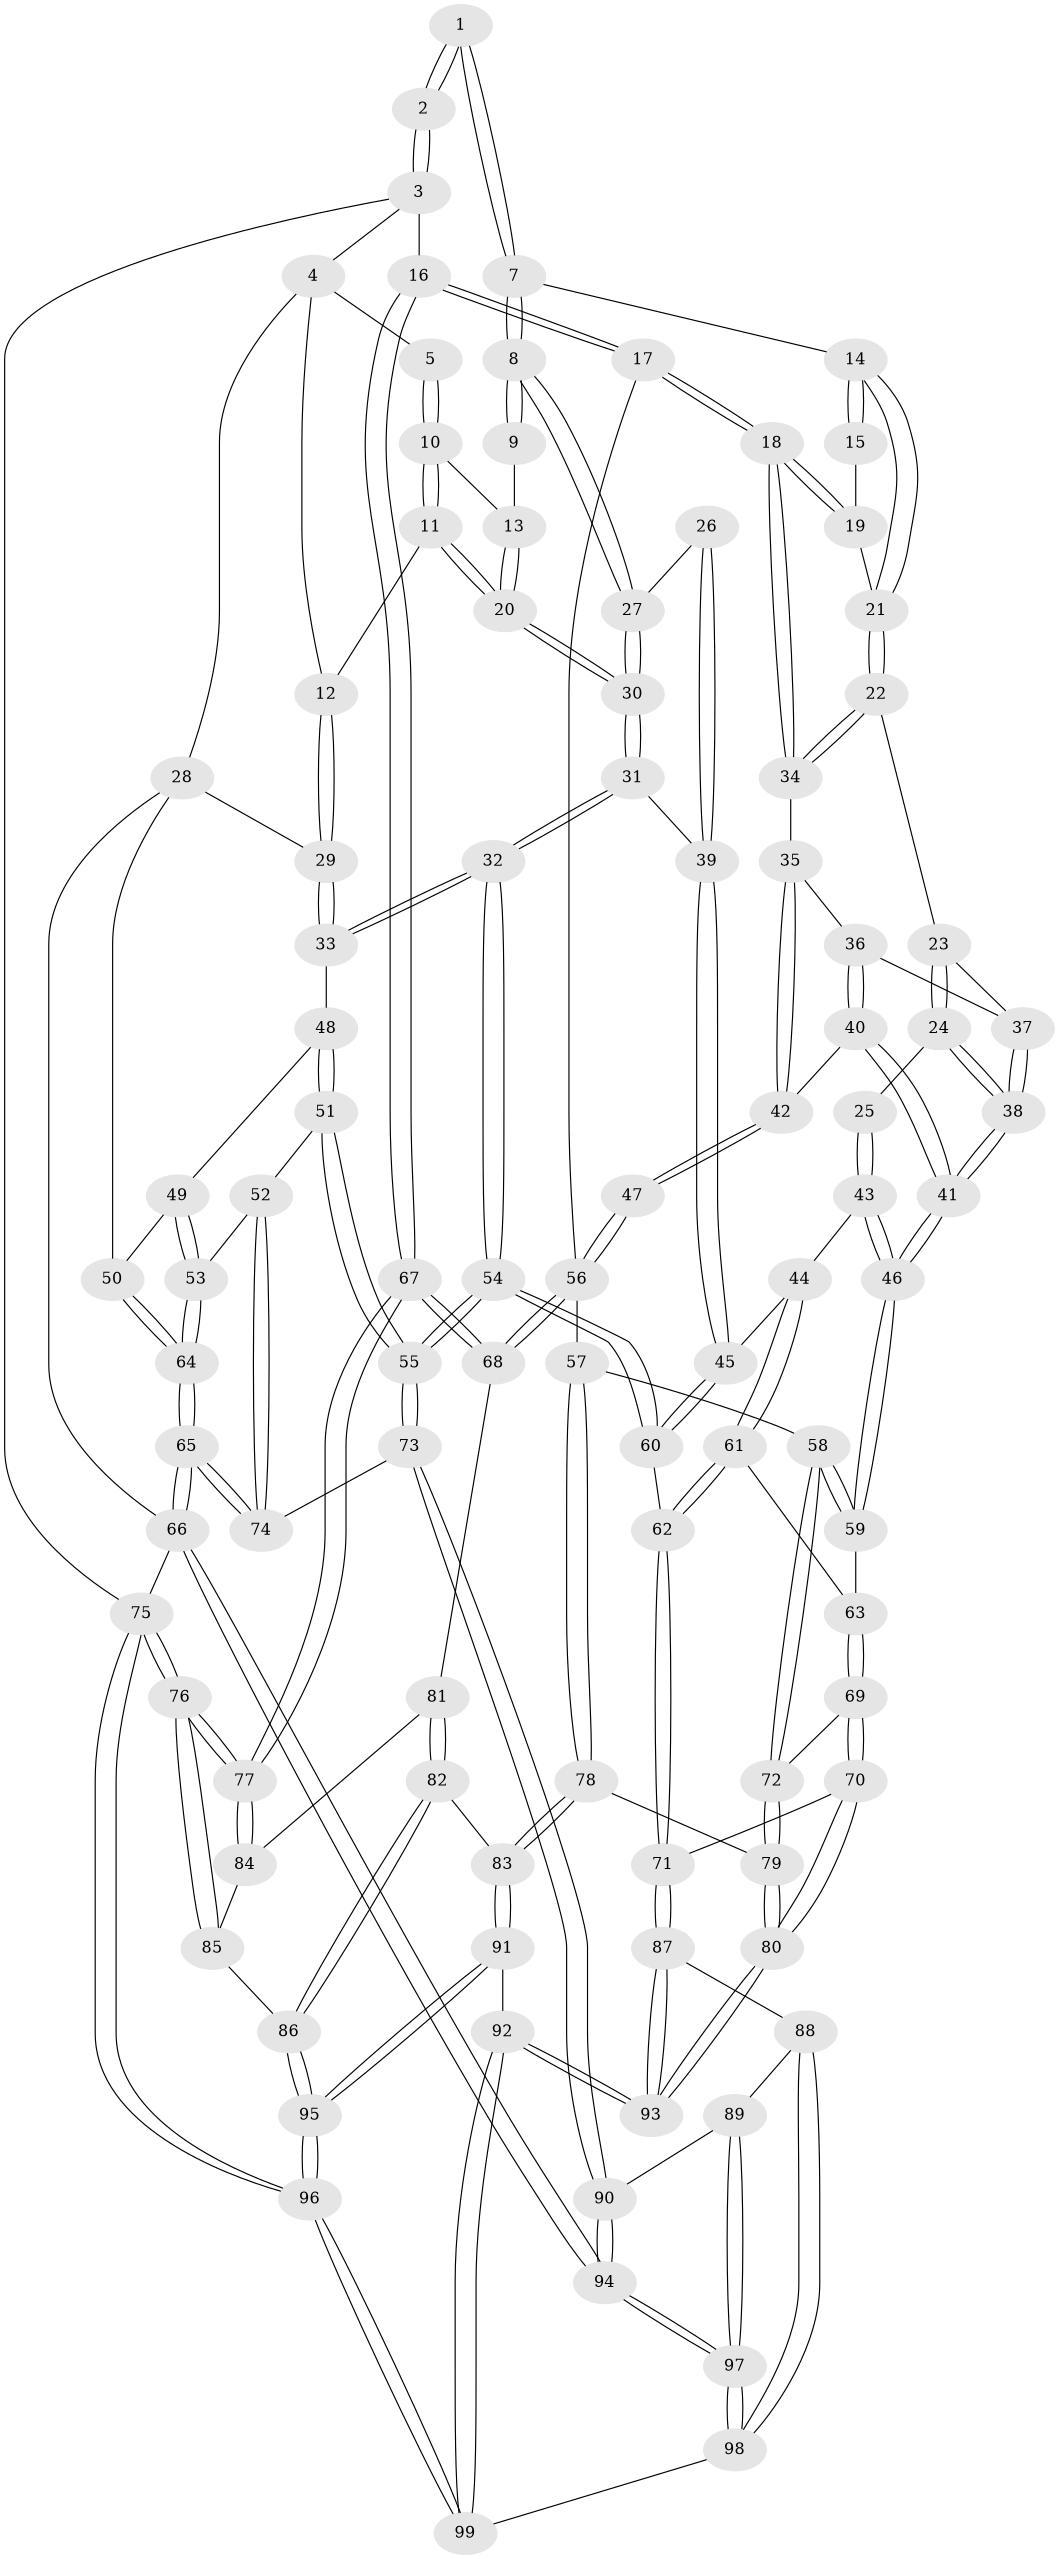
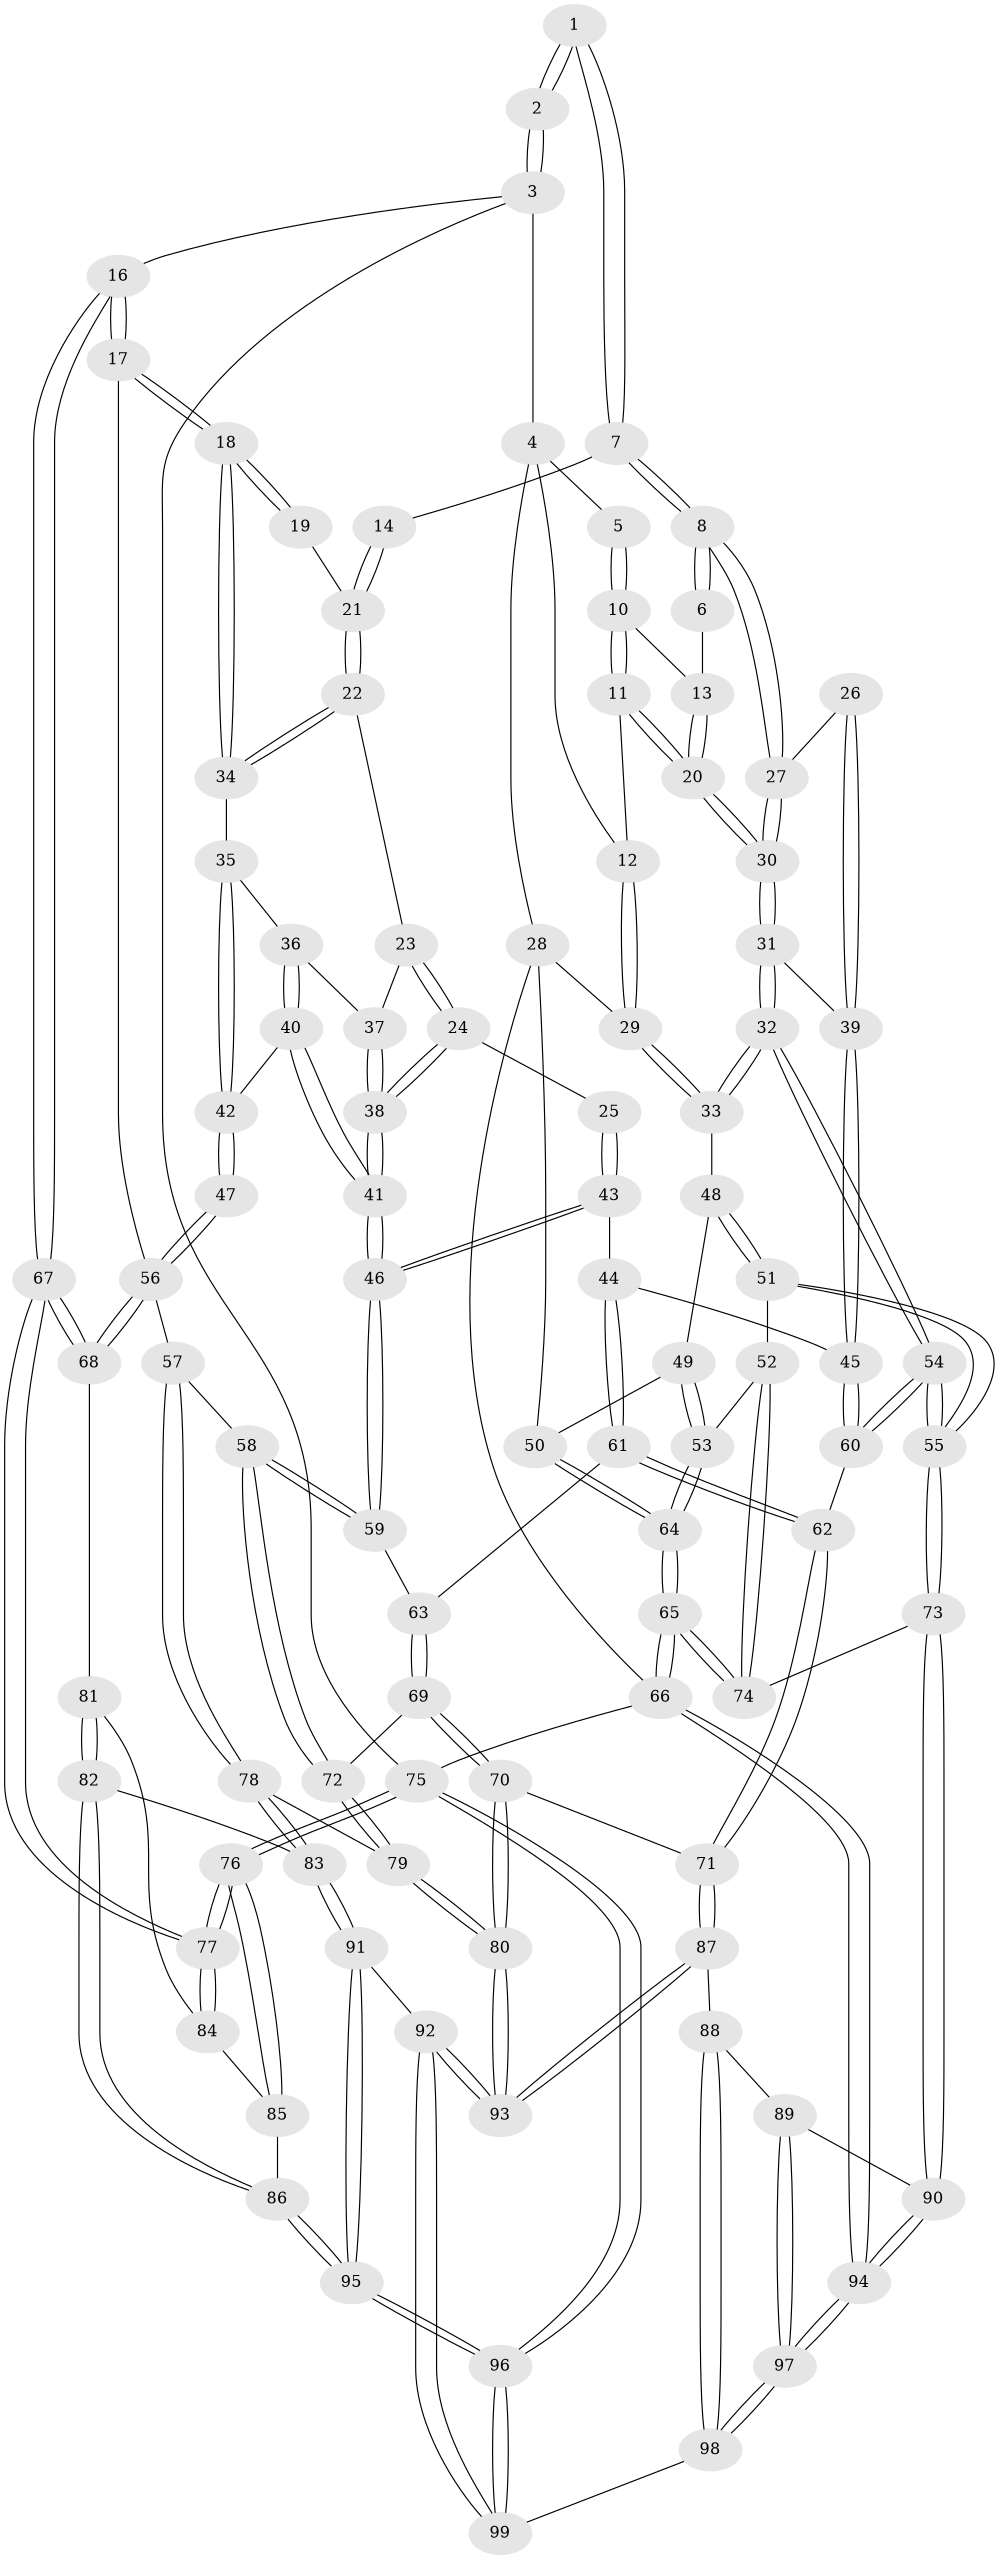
  graph {
    node [color=gray90 style=filled]
    1
    2
    7
    3
    8
    14
    4
    16
    75
    5
    12
    28
    17
    67
    76
    96
    10
    29
    50
    66
    13
    11
-   9
+   9 [label=6]
    27
-   15
    21
    30
    20
    33
    19
    22
    18
    56
    68
    77
    34
    47
    35
    31
    23
    24
    37
    25
    38
    43
    41
    26
    39
    46
    44
    45
    64
    94
    48
    32
    54
    60
    55
    49
    51
    36
    42
    40
    59
    61
    63
    62
    57
    53
    52
    65
    74
    73
    90
    58
    78
    81
    72
    79
    83
    69
    71
    87
    70
    97
    84
    82
    80
    93
    88
    85
    99
    86
    91
    95
    92
    89
    98
    1 -- 2
    1 -- 2
    1 -- 7
    1 -- 7
    2 -- 3
    2 -- 3
    7 -- 8
    7 -- 8
    7 -- 14
    3 -- 4
    3 -- 16
    3 -- 75
    8 -- 9
    8 -- 9
    8 -- 27
    8 -- 27
-   14 -- 15
-   14 -- 15
    14 -- 21
    14 -- 21
    4 -- 5
    4 -- 12
    4 -- 28
    16 -- 17
    16 -- 17
    16 -- 67
    16 -- 67
    75 -- 76
    75 -- 76
    75 -- 96
    75 -- 96
    5 -- 10
    5 -- 10
    12 -- 29
    12 -- 29
    28 -- 29
    28 -- 50
    28 -- 66
    17 -- 18
    17 -- 18
    17 -- 56
    67 -- 68
    67 -- 68
    67 -- 77
    67 -- 77
    76 -- 77
    76 -- 77
    76 -- 85
    76 -- 85
    96 -- 99
    96 -- 99
    10 -- 13
    10 -- 11
    10 -- 11
    29 -- 33
    29 -- 33
    50 -- 64
    50 -- 64
    66 -- 75
    66 -- 94
    66 -- 94
    13 -- 20
    13 -- 20
    11 -- 12
    11 -- 20
    11 -- 20
    9 -- 13
    27 -- 30
    27 -- 30
-   15 -- 19
    21 -- 22
    21 -- 22
    30 -- 31
    30 -- 31
    20 -- 30
    20 -- 30
    33 -- 48
    19 -- 21
    22 -- 34
    22 -- 34
    22 -- 23
    18 -- 19
    18 -- 19
    18 -- 34
    18 -- 34
    56 -- 68
    56 -- 68
    56 -- 57
    68 -- 81
    77 -- 84
    77 -- 84
    34 -- 35
    47 -- 56
    47 -- 56
    35 -- 36
    35 -- 42
    35 -- 42
    31 -- 39
    31 -- 32
    31 -- 32
    23 -- 24
    23 -- 24
    23 -- 37
    24 -- 25
    24 -- 38
    24 -- 38
    37 -- 38
    37 -- 38
    25 -- 43
    25 -- 43
    38 -- 41
    38 -- 41
    43 -- 46
    43 -- 46
    43 -- 44
    41 -- 46
    41 -- 46
    26 -- 27
    26 -- 39
    26 -- 39
    39 -- 45
    39 -- 45
    46 -- 59
    46 -- 59
    44 -- 45
    44 -- 61
    44 -- 61
    45 -- 60
    45 -- 60
    64 -- 65
    64 -- 65
    94 -- 97
    94 -- 97
    48 -- 49
    48 -- 51
    48 -- 51
    32 -- 33
    32 -- 33
    32 -- 54
    32 -- 54
    54 -- 60
    54 -- 60
    54 -- 55
    54 -- 55
    60 -- 62
    55 -- 73
    55 -- 73
    49 -- 50
    49 -- 53
    49 -- 53
    51 -- 55
    51 -- 55
    51 -- 52
    36 -- 37
    36 -- 40
    36 -- 40
    42 -- 47
    42 -- 47
    40 -- 41
    40 -- 41
    40 -- 42
    59 -- 63
    61 -- 63
    61 -- 62
    61 -- 62
    63 -- 69
    63 -- 69
    62 -- 71
    62 -- 71
    57 -- 58
    57 -- 78
    57 -- 78
    53 -- 64
    53 -- 64
    52 -- 53
    52 -- 74
    52 -- 74
    65 -- 66
    65 -- 66
    65 -- 74
    65 -- 74
    73 -- 74
    73 -- 90
    73 -- 90
    90 -- 94
    90 -- 94
    58 -- 59
    58 -- 59
    58 -- 72
    58 -- 72
    78 -- 79
    78 -- 83
    78 -- 83
    81 -- 84
    81 -- 82
    81 -- 82
    72 -- 79
    72 -- 79
    79 -- 80
    79 -- 80
    83 -- 91
    83 -- 91
    69 -- 72
    69 -- 70
    69 -- 70
    71 -- 87
    71 -- 87
    87 -- 93
    87 -- 93
    87 -- 88
    70 -- 71
    70 -- 80
    70 -- 80
    97 -- 98
    97 -- 98
    84 -- 85
    82 -- 83
    82 -- 86
    82 -- 86
    80 -- 93
    80 -- 93
    88 -- 89
    88 -- 98
    88 -- 98
    85 -- 86
    86 -- 95
    86 -- 95
    91 -- 95
    91 -- 95
    91 -- 92
    95 -- 96
    95 -- 96
    92 -- 93
    92 -- 93
    92 -- 99
    92 -- 99
    89 -- 90
    89 -- 97
    89 -- 97
    98 -- 99
  }
